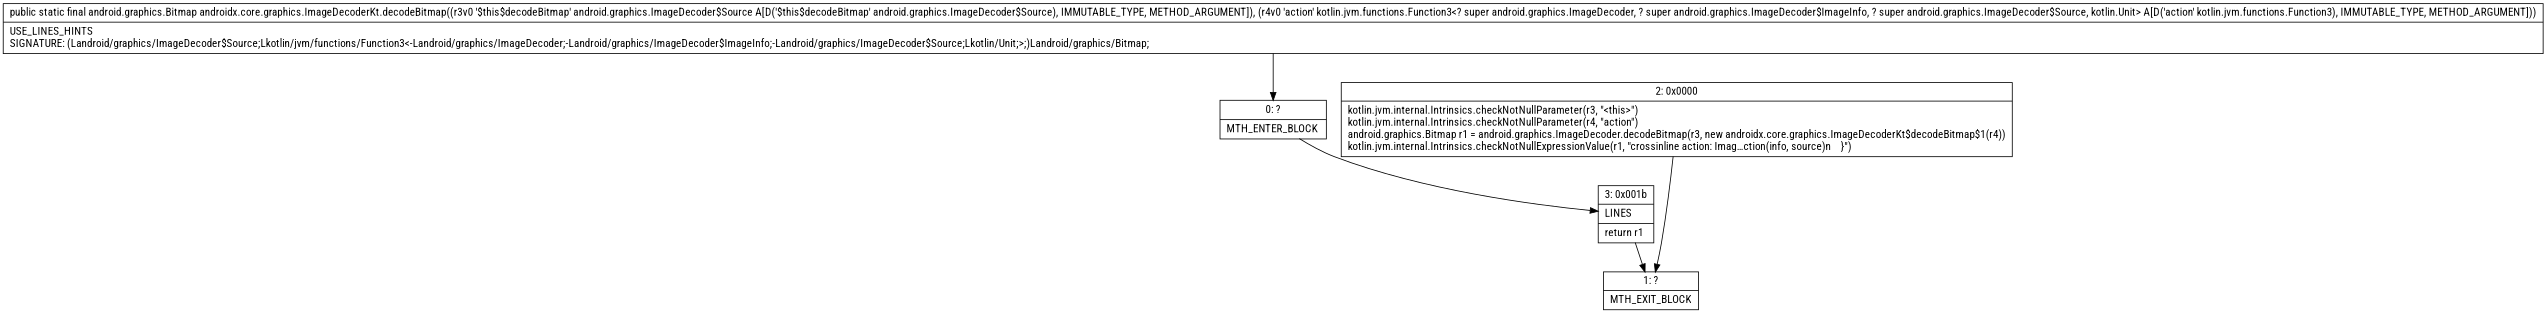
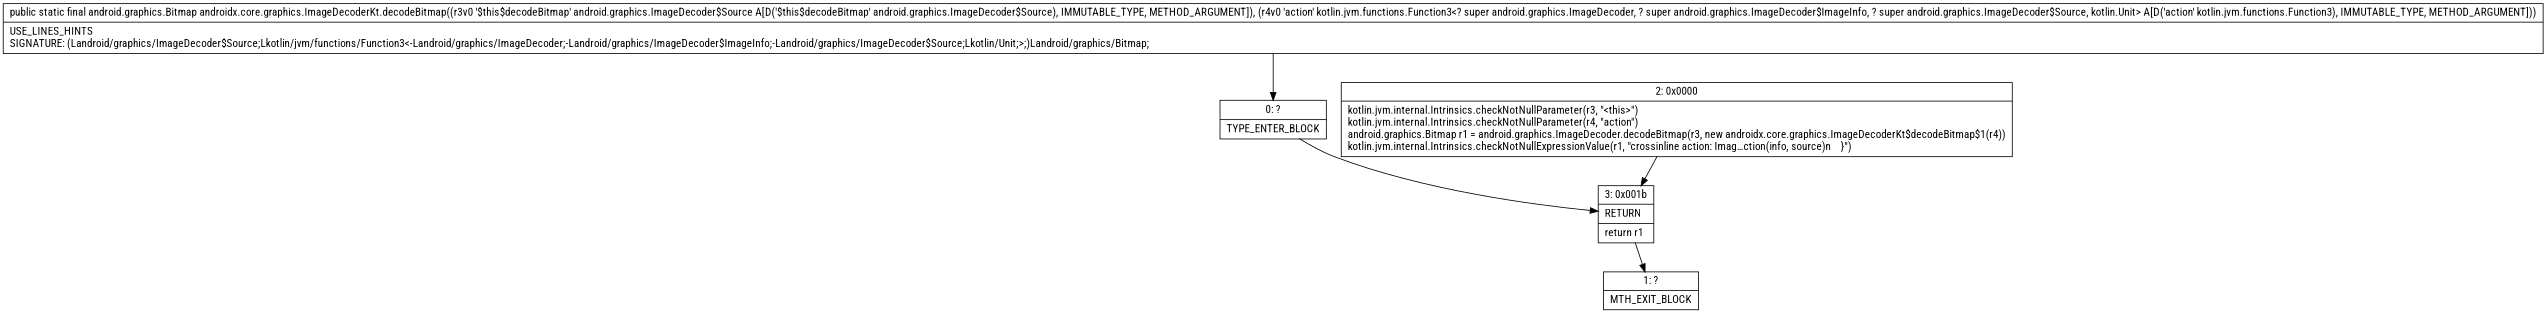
  digraph {
    fontname="Roboto Condensed"
    node [fontname="Roboto Condensed" shape=record]
    edge [fontname="Roboto Condensed"]
-   n1 [label="{0\:\ ?|MTH_ENTER_BLOCK\l}"]
-   n2 [label="{3\:\ 0x001b|LINES\l|return r1\l}"]
+   n1 [label="{0\:\ ?|TYPE_ENTER_BLOCK\l}"]
+   n2 [label="{3\:\ 0x001b|RETURN\l|return r1\l}"]
    n3 [label="{2\:\ 0x0000|kotlin.jvm.internal.Intrinsics.checkNotNullParameter(r3, \"\<this\>\")\lkotlin.jvm.internal.Intrinsics.checkNotNullParameter(r4, \"action\")\landroid.graphics.Bitmap r1 = android.graphics.ImageDecoder.decodeBitmap(r3, new androidx.core.graphics.ImageDecoderKt$decodeBitmap$1(r4))\lkotlin.jvm.internal.Intrinsics.checkNotNullExpressionValue(r1, \"crossinline action: Imag…ction(info, source)n    \}\")\l}"]
    n4 [label="{1\:\ ?|MTH_EXIT_BLOCK\l}"]
    n5 [label="{public static final android.graphics.Bitmap androidx.core.graphics.ImageDecoderKt.decodeBitmap((r3v0 '$this$decodeBitmap' android.graphics.ImageDecoder$Source A[D('$this$decodeBitmap' android.graphics.ImageDecoder$Source), IMMUTABLE_TYPE, METHOD_ARGUMENT]), (r4v0 'action' kotlin.jvm.functions.Function3\<? super android.graphics.ImageDecoder, ? super android.graphics.ImageDecoder$ImageInfo, ? super android.graphics.ImageDecoder$Source, kotlin.Unit\> A[D('action' kotlin.jvm.functions.Function3), IMMUTABLE_TYPE, METHOD_ARGUMENT]))  | USE_LINES_HINTS\lSIGNATURE: (Landroid\/graphics\/ImageDecoder$Source;Lkotlin\/jvm\/functions\/Function3\<\-Landroid\/graphics\/ImageDecoder;\-Landroid\/graphics\/ImageDecoder$ImageInfo;\-Landroid\/graphics\/ImageDecoder$Source;Lkotlin\/Unit;\>;)Landroid\/graphics\/Bitmap;\l}"]
    n1 -> n2
    n2 -> n4
-   n3 -> n4
+   n3 -> n2
    n5 -> n1
  }
